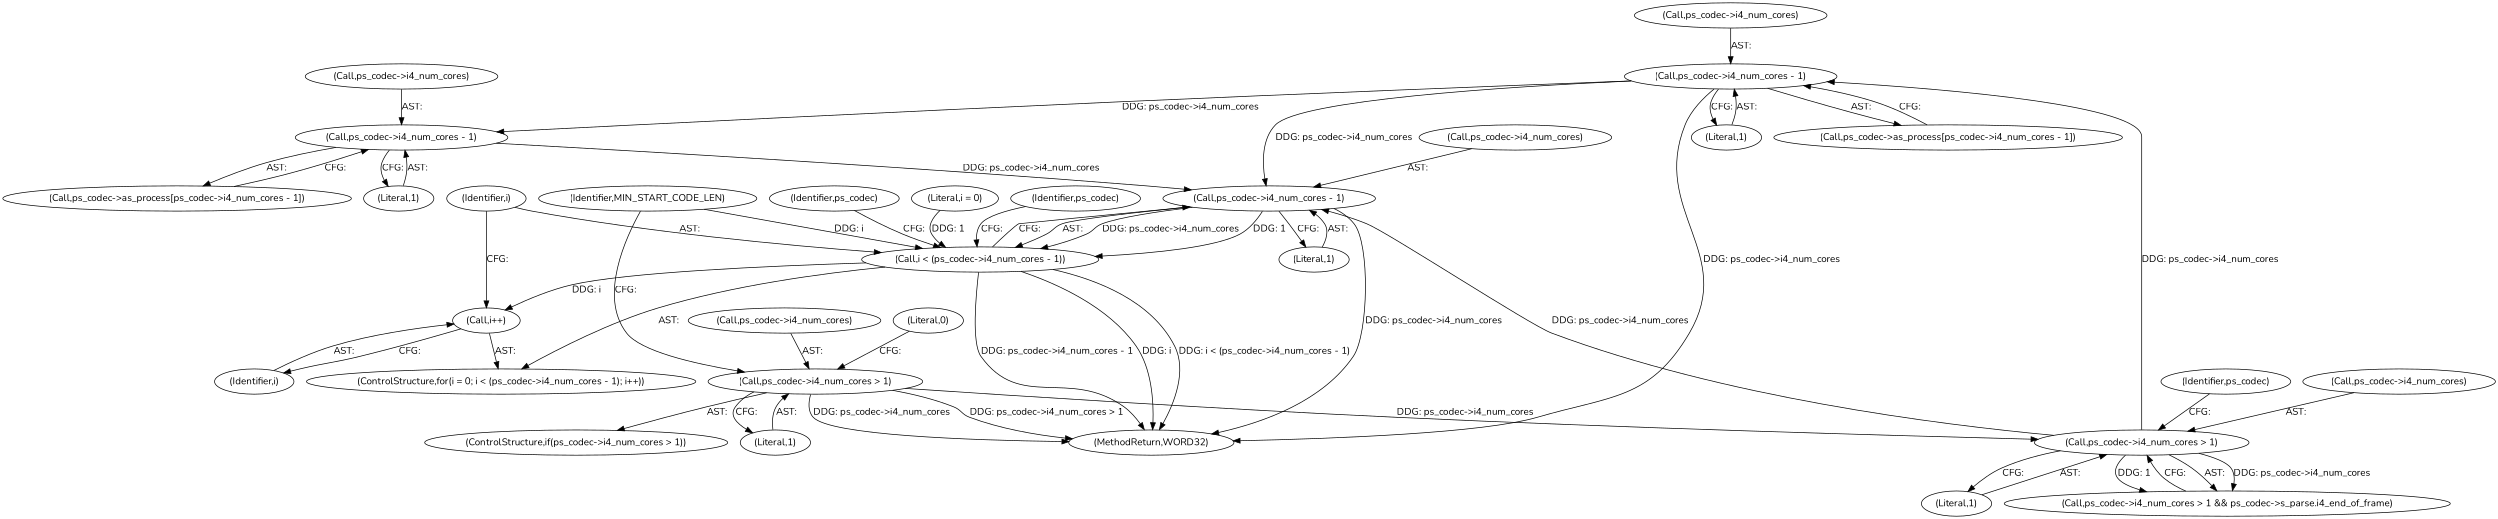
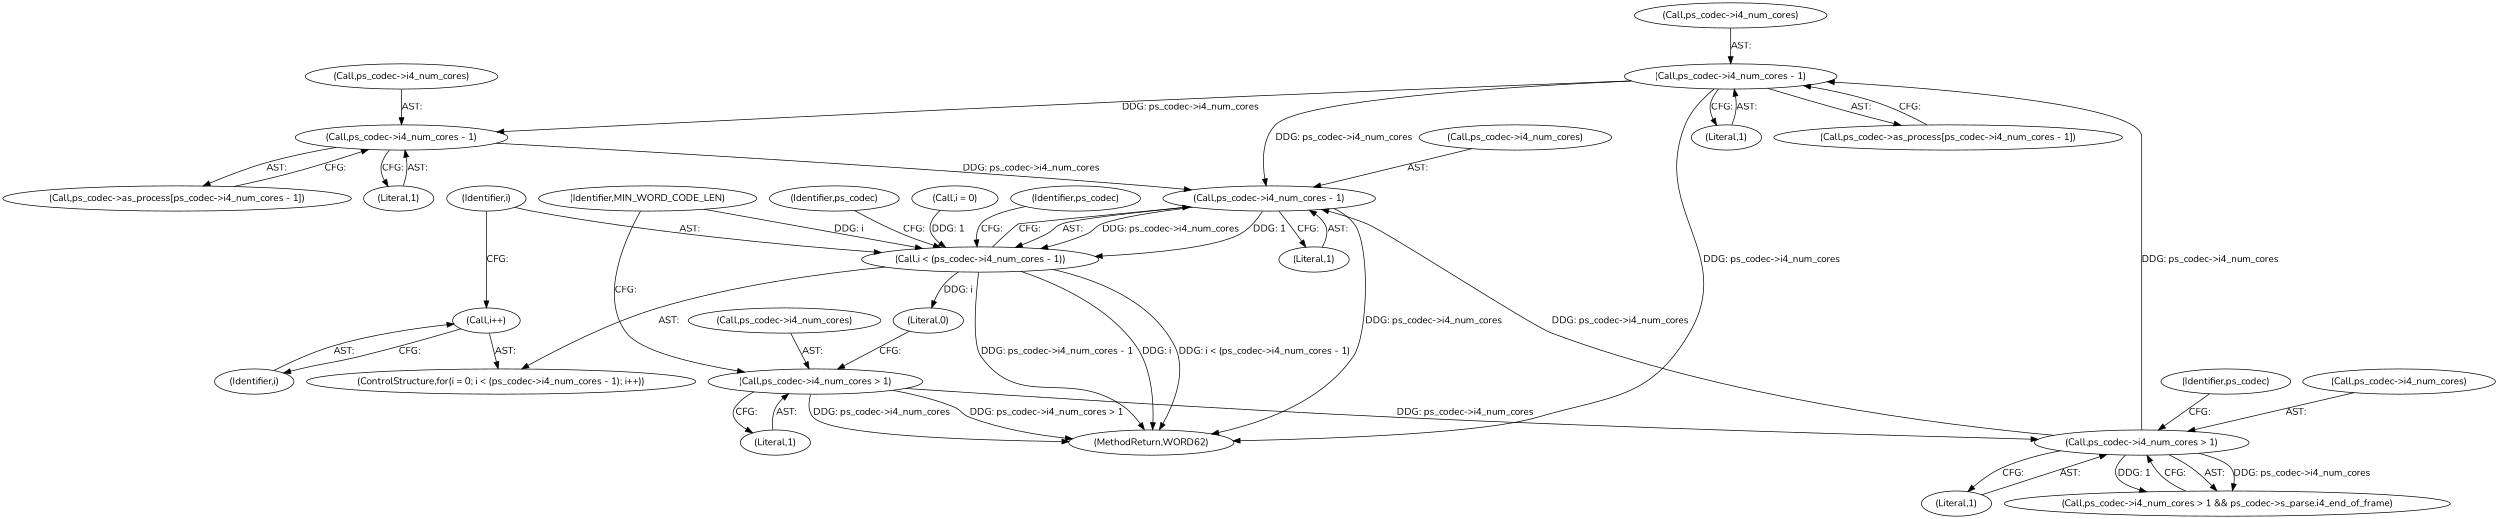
  digraph {
    fontname=Nunito
    node [fontname=Nunito]
    edge [fontname=Nunito]
    n1 [label="(Call,ps_codec->i4_num_cores - 1)"]
    n2 [label="(Call,ps_codec->i4_num_cores - 1)"]
    n3 [label="(Call,ps_codec->i4_num_cores - 1)"]
-   n4 [label="(MethodReturn,WORD32)"]
+   n4 [label="(MethodReturn,WORD62)"]
    n5 [label="(Literal,1)"]
    n6 [label="(Call,ps_codec->as_process[ps_codec->i4_num_cores - 1])"]
    n7 [label="(Call,ps_codec->as_process[ps_codec->i4_num_cores - 1])"]
    n8 [label="(Literal,1)"]
    n9 [label="(Call,i < (ps_codec->i4_num_cores - 1))"]
    n10 [label="(Literal,1)"]
    n11 [label="(Call,ps_codec->i4_num_cores > 1)"]
    n12 [label="(Literal,1)"]
    n13 [label="(Call,ps_codec->i4_num_cores > 1 && ps_codec->s_parse.i4_end_of_frame)"]
    n14 [label="(Call,ps_codec->i4_num_cores > 1)"]
-   n15 [label="(ControlStructure,if(ps_codec->i4_num_cores > 1))"]
    n16 [label="(Literal,1)"]
    n17 [label="(Call,i++)"]
    n18 [label="(ControlStructure,for(i = 0; i < (ps_codec->i4_num_cores - 1); i++))"]
    n19 [label="(Identifier,i)"]
    n20 [label="(Call,ps_codec->i4_num_cores)"]
    n21 [label="(Identifier,ps_codec)"]
    n22 [label="(Call,ps_codec->i4_num_cores)"]
    n23 [label="(Identifier,i)"]
    n24 [label="(Identifier,ps_codec)"]
    n25 [label="(Call,ps_codec->i4_num_cores)"]
    n26 [label="(Literal,0)"]
    n27 [label="(Call,ps_codec->i4_num_cores)"]
-   n28 [label="(Identifier,MIN_START_CODE_LEN)"]
-   n29 [label="(Literal,i = 0)"]
+   n28 [label="(Identifier,MIN_WORD_CODE_LEN)"]
+   n29 [label="(Call,i = 0)"]
    n30 [label="(Identifier,ps_codec)"]
    n31 [label="(Call,ps_codec->i4_num_cores)"]
    n1 -> n2 [label="DDG: ps_codec->i4_num_cores"]
    n1 -> n3 [label="DDG: ps_codec->i4_num_cores"]
    n1 -> n4 [label="DDG: ps_codec->i4_num_cores"]
    n1 -> n5 [label="CFG: "]
    n1 -> n6 [label="AST: "]
    n2 -> n3 [label="DDG: ps_codec->i4_num_cores"]
    n2 -> n7 [label="AST: "]
    n2 -> n8 [label="CFG: "]
    n3 -> n4 [label="DDG: ps_codec->i4_num_cores"]
    n3 -> n9 [label="AST: "]
    n3 -> n9 [label="DDG: ps_codec->i4_num_cores"]
    n3 -> n9 [label="DDG: 1"]
    n3 -> n10 [label="CFG: "]
    n5 -> n1 [label="AST: "]
    n6 -> n1 [label="CFG: "]
    n7 -> n2 [label="CFG: "]
    n8 -> n2 [label="AST: "]
    n9 -> n3 [label="CFG: "]
    n9 -> n4 [label="DDG: i"]
    n9 -> n4 [label="DDG: i < (ps_codec->i4_num_cores - 1)"]
    n9 -> n4 [label="DDG: ps_codec->i4_num_cores - 1"]
-   n9 -> n17 [label="DDG: i"]
+   n9 -> n26 [label="DDG: i"]
    n9 -> n18 [label="AST: "]
    n10 -> n3 [label="AST: "]
    n11 -> n1 [label="DDG: ps_codec->i4_num_cores"]
    n11 -> n3 [label="DDG: ps_codec->i4_num_cores"]
    n11 -> n12 [label="CFG: "]
    n11 -> n13 [label="AST: "]
    n11 -> n13 [label="DDG: ps_codec->i4_num_cores"]
    n11 -> n13 [label="DDG: 1"]
    n12 -> n11 [label="AST: "]
    n13 -> n11 [label="CFG: "]
    n14 -> n4 [label="DDG: ps_codec->i4_num_cores > 1"]
    n14 -> n4 [label="DDG: ps_codec->i4_num_cores"]
    n14 -> n11 [label="DDG: ps_codec->i4_num_cores"]
-   n14 -> n15 [label="AST: "]
    n14 -> n16 [label="CFG: "]
    n16 -> n14 [label="AST: "]
    n17 -> n18 [label="AST: "]
    n17 -> n19 [label="CFG: "]
    n19 -> n17 [label="AST: "]
    n20 -> n2 [label="AST: "]
    n21 -> n11 [label="CFG: "]
    n22 -> n3 [label="AST: "]
    n23 -> n9 [label="AST: "]
    n23 -> n17 [label="CFG: "]
    n24 -> n9 [label="CFG: "]
    n25 -> n11 [label="AST: "]
    n26 -> n14 [label="CFG: "]
    n27 -> n1 [label="AST: "]
    n28 -> n9 [label="DDG: i"]
    n28 -> n14 [label="CFG: "]
    n29 -> n9 [label="DDG: 1"]
    n30 -> n9 [label="CFG: "]
    n31 -> n14 [label="AST: "]
  }
